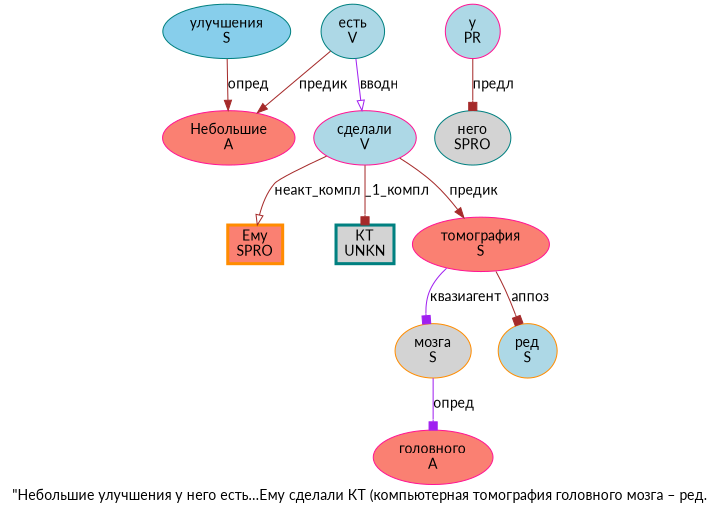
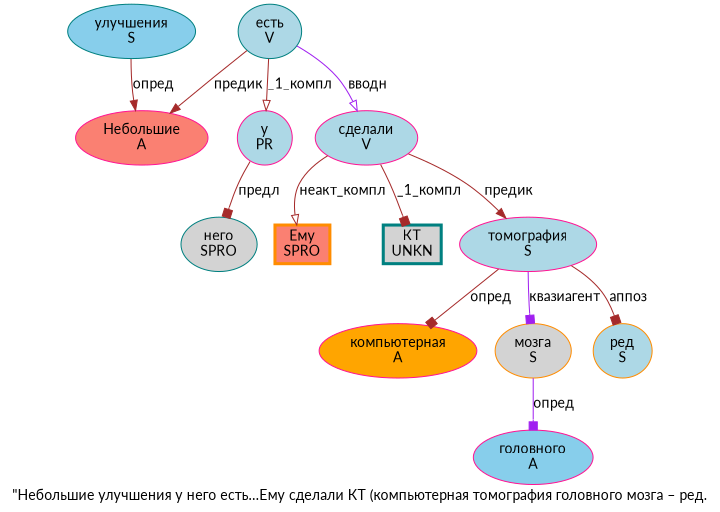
  digraph {
    fontname=Lato
    label="\"Небольшие улучшения у него есть…Ему сделали КТ (компьютерная томография головного мозга – ред."
    node [color=deeppink fillcolor=lightblue fontname=Lato penwidth=1 shape=ellipse style=filled]
    edge [arrowhead=box color=brown fontname=Lato]
    n1 [fillcolor=salmon label="Небольшие\nA"]
    n2 [color=teal fillcolor=skyblue label="улучшения\nS"]
    n3 [label="у\nPR"]
    n4 [color=teal fillcolor=lightgrey label="него\nSPRO"]
    n5 [color=teal label="есть\nV"]
    n6 [label="сделали\nV"]
    n7 [color=darkorange fillcolor=salmon label="Ему\nSPRO" penwidth=3 shape=box]
    n8 [color=teal fillcolor=lightgrey label="КТ\nUNKN" penwidth=3 shape=box]
-   n9 [fillcolor=salmon label="томография\nS"]
+   n9 [label="томография\nS"]
+   n10 [fillcolor=orange label="компьютерная\nA"]
    n11 [color=darkorange fillcolor=lightgrey label="мозга\nS"]
    n12 [color=darkorange label="ред\nS"]
-   n13 [fillcolor=salmon label="головного\nA"]
+   n13 [fillcolor=skyblue label="головного\nA"]
    n2 -> n1 [arrowhead=normal label="опред"]
    n3 -> n4 [label="предл"]
    n5 -> n1 [arrowhead=normal label="предик"]
+   n5 -> n3 [arrowhead=onormal label="_1_компл"]
    n5 -> n6 [arrowhead=onormal color=purple label="вводн"]
    n6 -> n7 [arrowhead=onormal label="неакт_компл"]
    n6 -> n8 [label="_1_компл"]
    n6 -> n9 [arrowhead=normal label="предик"]
+   n9 -> n10 [label="опред"]
    n9 -> n11 [color=purple label="квазиагент"]
    n9 -> n12 [label="аппоз"]
    n11 -> n13 [color=purple label="опред"]
  }
